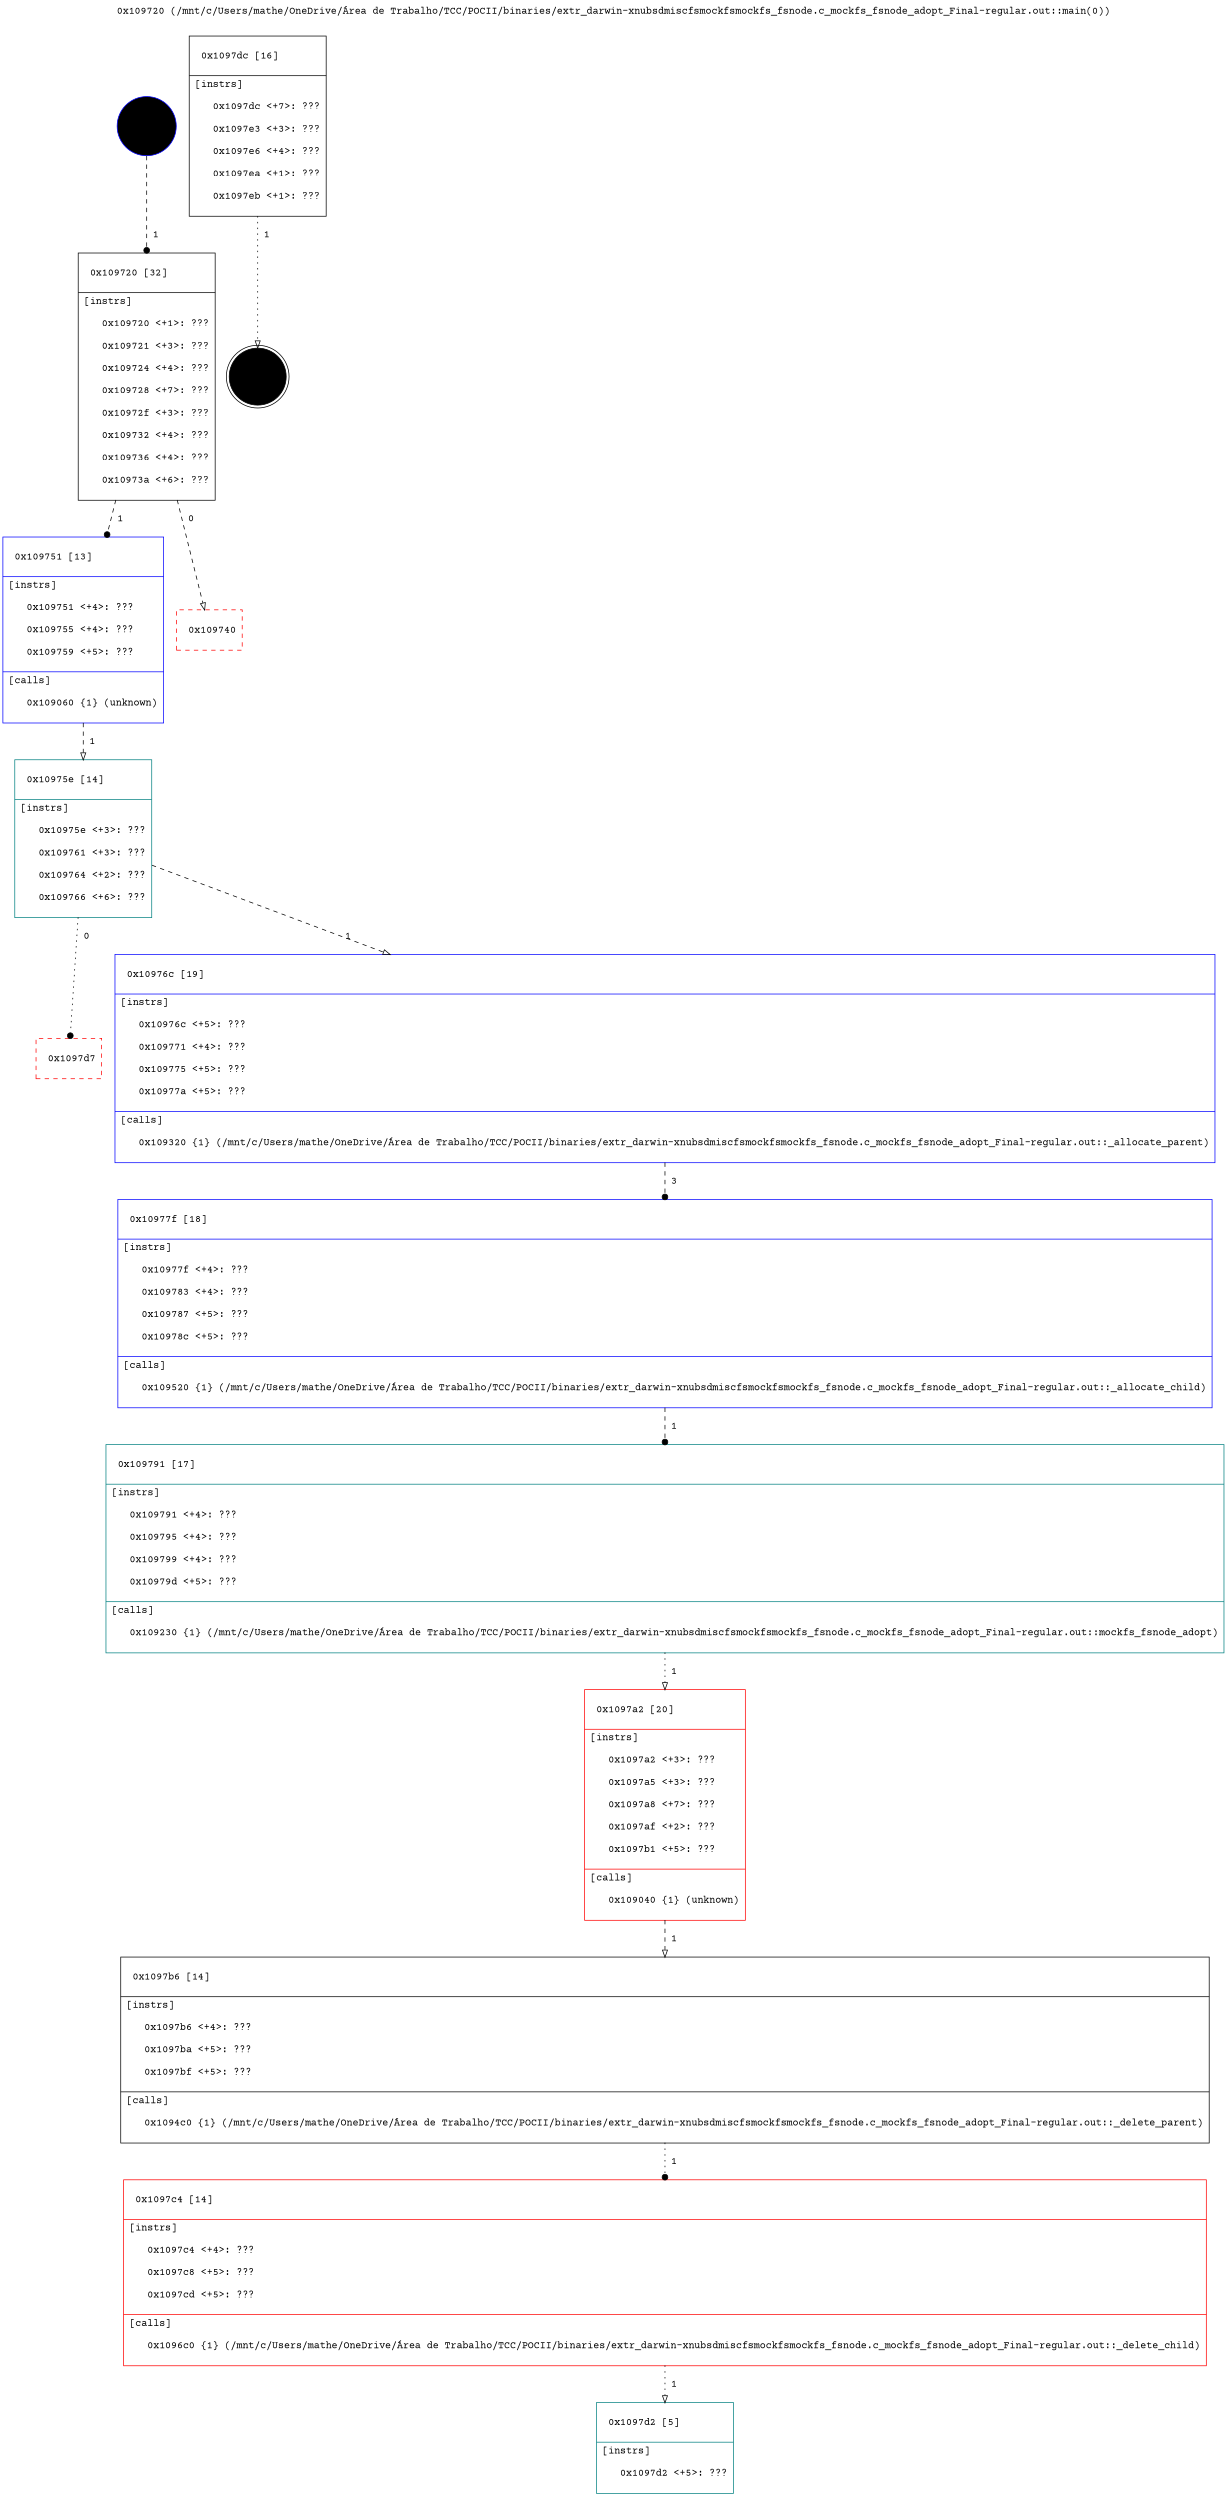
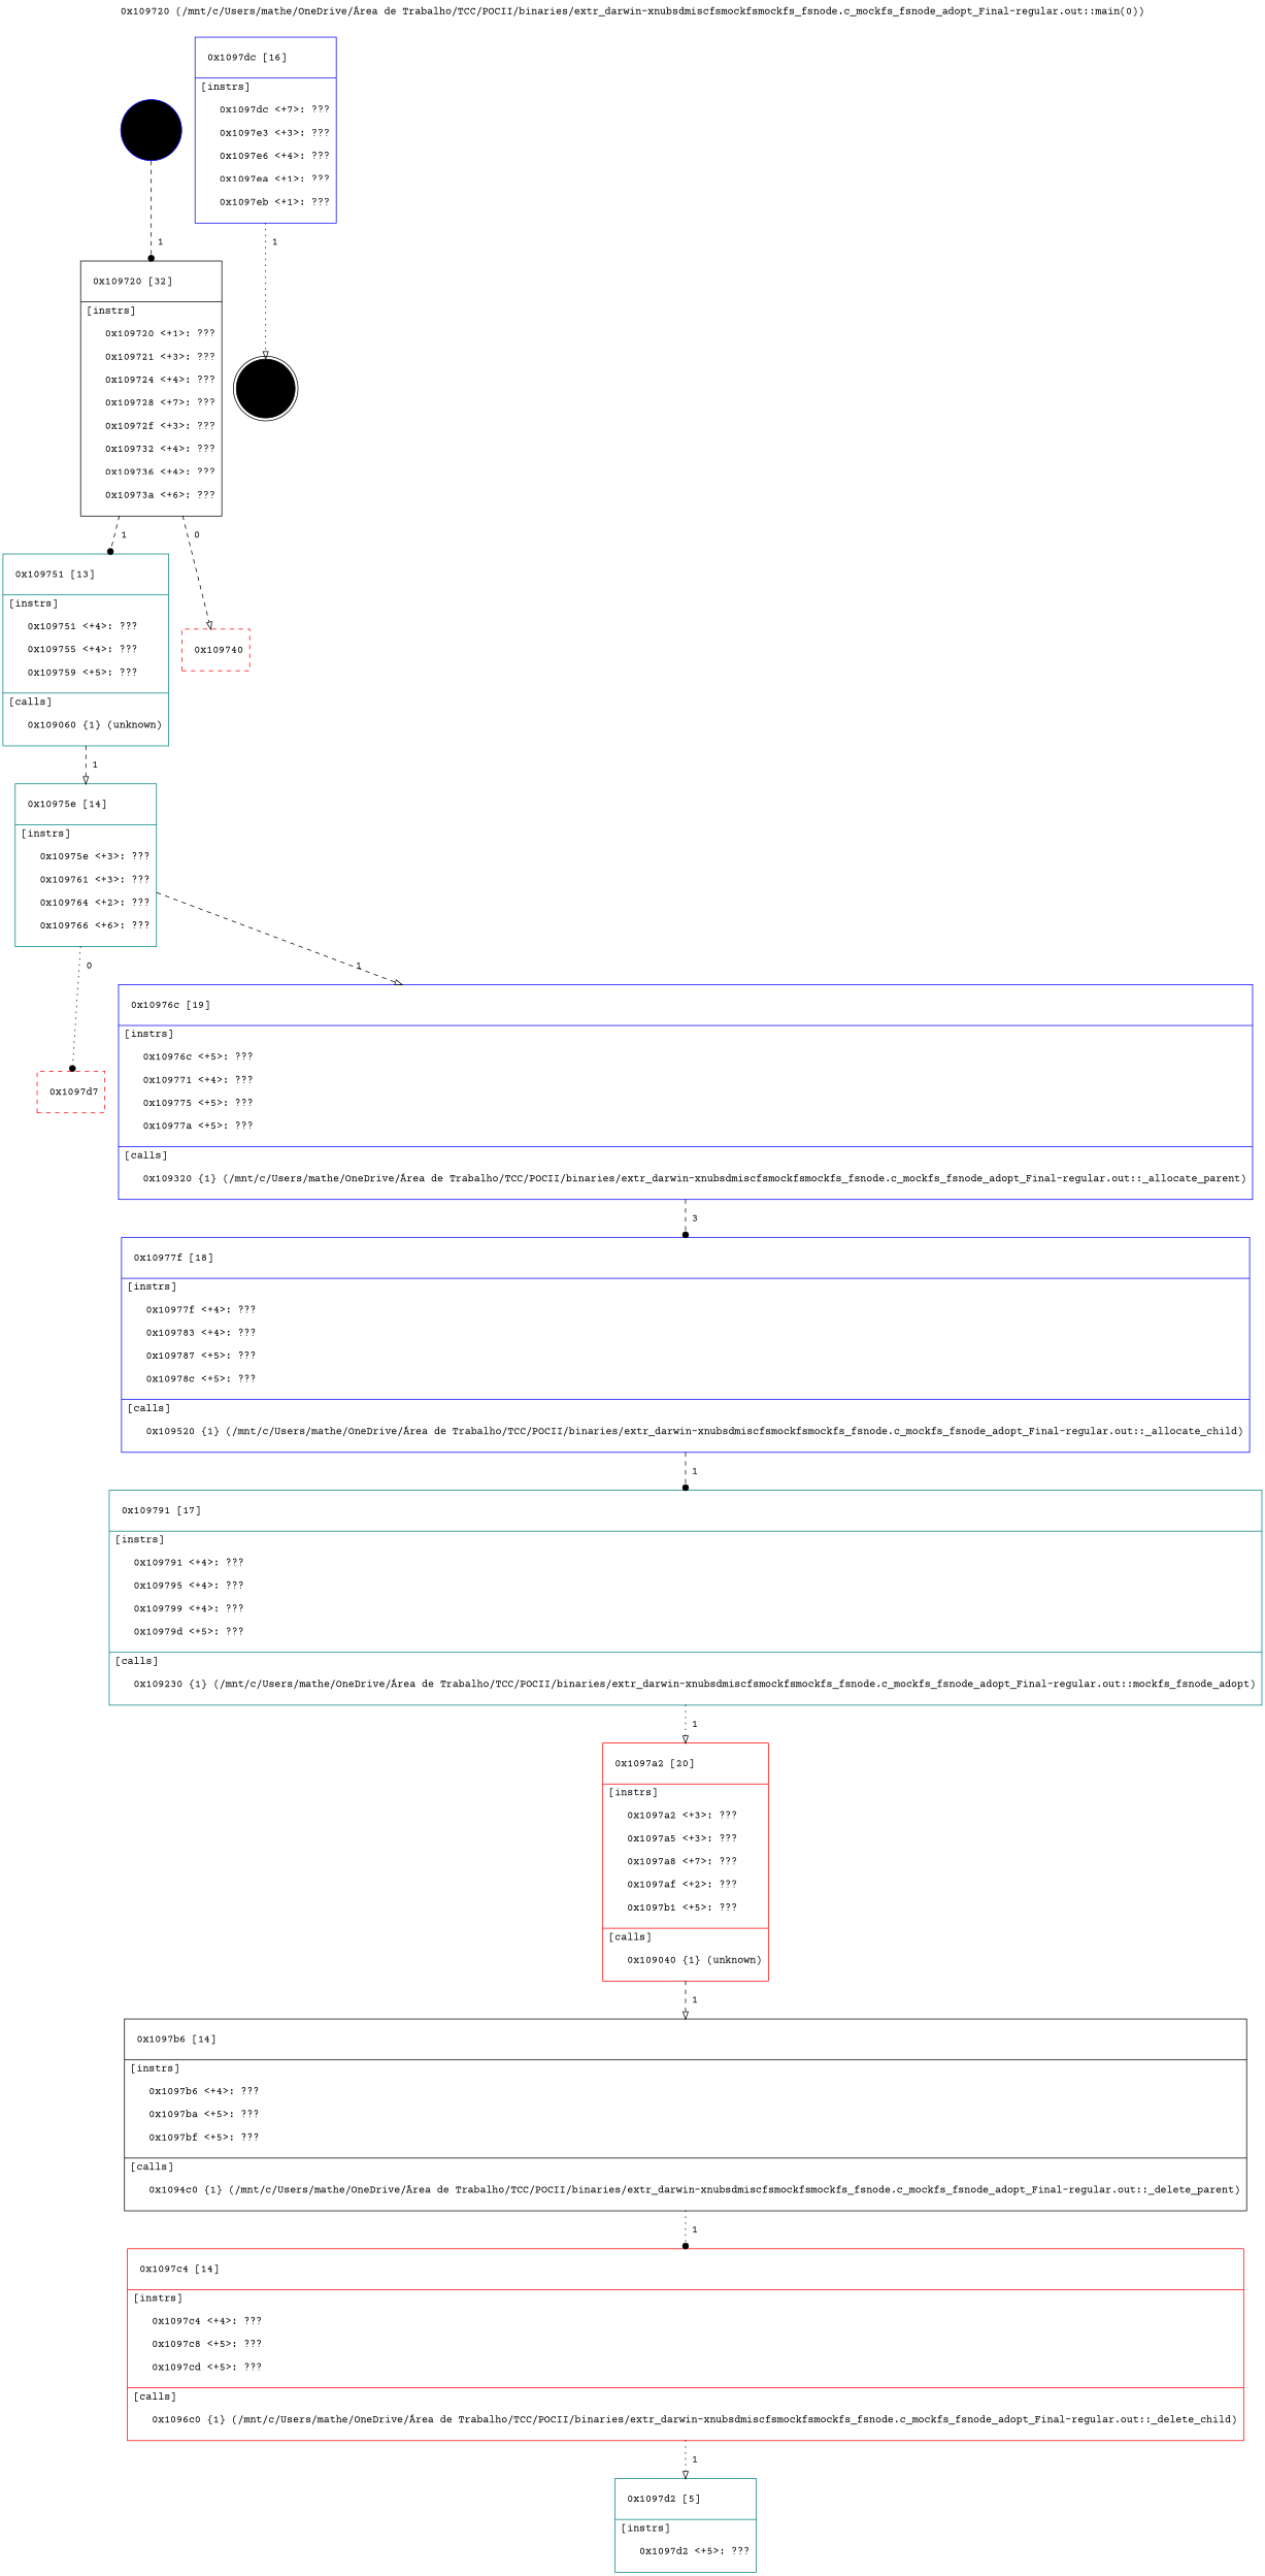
  digraph {
    fontname="Courier Prime"
    label="0x109720 (/mnt/c/Users/mathe/OneDrive/Área de Trabalho/TCC/POCII/binaries/extr_darwin-xnubsdmiscfsmockfsmockfs_fsnode.c_mockfs_fsnode_adopt_Final-regular.out::main(0))"
    labelloc=t
    node [color=black fontname="Courier Prime" shape=record]
    edge [arrowhead=onormal fontname="Courier Prime" style=dashed]
    Entry [color=blue fillcolor=black height=0.3 shape=circle style=filled width=0.3]
    n2 [label="{\n     0x109720 [32]\l\n     | [instrs]\l\n     &nbsp;&nbsp;0x109720 \<+1\>: ???\l\n     &nbsp;&nbsp;0x109721 \<+3\>: ???\l\n     &nbsp;&nbsp;0x109724 \<+4\>: ???\l\n     &nbsp;&nbsp;0x109728 \<+7\>: ???\l\n     &nbsp;&nbsp;0x10972f \<+3\>: ???\l\n     &nbsp;&nbsp;0x109732 \<+4\>: ???\l\n     &nbsp;&nbsp;0x109736 \<+4\>: ???\l\n     &nbsp;&nbsp;0x10973a \<+6\>: ???\l\n  }"]
-   n3 [color=blue label="{\n     0x109751 [13]\l\n     | [instrs]\l\n     &nbsp;&nbsp;0x109751 \<+4\>: ???\l\n     &nbsp;&nbsp;0x109755 \<+4\>: ???\l\n     &nbsp;&nbsp;0x109759 \<+5\>: ???\l\n     | [calls]\l\n     &nbsp;&nbsp;0x109060 \{1\} (unknown)\l\n  }"]
+   n3 [color=teal label="{\n     0x109751 [13]\l\n     | [instrs]\l\n     &nbsp;&nbsp;0x109751 \<+4\>: ???\l\n     &nbsp;&nbsp;0x109755 \<+4\>: ???\l\n     &nbsp;&nbsp;0x109759 \<+5\>: ???\l\n     | [calls]\l\n     &nbsp;&nbsp;0x109060 \{1\} (unknown)\l\n  }"]
    n4 [color=red label="{\n     0x109740\l\n  }" style=dashed]
    n5 [color=teal label="{\n     0x10975e [14]\l\n     | [instrs]\l\n     &nbsp;&nbsp;0x10975e \<+3\>: ???\l\n     &nbsp;&nbsp;0x109761 \<+3\>: ???\l\n     &nbsp;&nbsp;0x109764 \<+2\>: ???\l\n     &nbsp;&nbsp;0x109766 \<+6\>: ???\l\n  }"]
    n6 [color=red label="{\n     0x1097d7\l\n  }" style=dashed]
    n7 [color=blue label="{\n     0x10976c [19]\l\n     | [instrs]\l\n     &nbsp;&nbsp;0x10976c \<+5\>: ???\l\n     &nbsp;&nbsp;0x109771 \<+4\>: ???\l\n     &nbsp;&nbsp;0x109775 \<+5\>: ???\l\n     &nbsp;&nbsp;0x10977a \<+5\>: ???\l\n     | [calls]\l\n     &nbsp;&nbsp;0x109320 \{1\} (/mnt/c/Users/mathe/OneDrive/Área de Trabalho/TCC/POCII/binaries/extr_darwin-xnubsdmiscfsmockfsmockfs_fsnode.c_mockfs_fsnode_adopt_Final-regular.out::_allocate_parent)\l\n  }"]
    n8 [color=blue label="{\n     0x10977f [18]\l\n     | [instrs]\l\n     &nbsp;&nbsp;0x10977f \<+4\>: ???\l\n     &nbsp;&nbsp;0x109783 \<+4\>: ???\l\n     &nbsp;&nbsp;0x109787 \<+5\>: ???\l\n     &nbsp;&nbsp;0x10978c \<+5\>: ???\l\n     | [calls]\l\n     &nbsp;&nbsp;0x109520 \{1\} (/mnt/c/Users/mathe/OneDrive/Área de Trabalho/TCC/POCII/binaries/extr_darwin-xnubsdmiscfsmockfsmockfs_fsnode.c_mockfs_fsnode_adopt_Final-regular.out::_allocate_child)\l\n  }"]
    n9 [color=teal label="{\n     0x109791 [17]\l\n     | [instrs]\l\n     &nbsp;&nbsp;0x109791 \<+4\>: ???\l\n     &nbsp;&nbsp;0x109795 \<+4\>: ???\l\n     &nbsp;&nbsp;0x109799 \<+4\>: ???\l\n     &nbsp;&nbsp;0x10979d \<+5\>: ???\l\n     | [calls]\l\n     &nbsp;&nbsp;0x109230 \{1\} (/mnt/c/Users/mathe/OneDrive/Área de Trabalho/TCC/POCII/binaries/extr_darwin-xnubsdmiscfsmockfsmockfs_fsnode.c_mockfs_fsnode_adopt_Final-regular.out::mockfs_fsnode_adopt)\l\n  }"]
    Exit [fillcolor=black height=0.3 peripheries=2 shape=circle style=filled width=0.3]
    n11 [color=red label="{\n     0x1097a2 [20]\l\n     | [instrs]\l\n     &nbsp;&nbsp;0x1097a2 \<+3\>: ???\l\n     &nbsp;&nbsp;0x1097a5 \<+3\>: ???\l\n     &nbsp;&nbsp;0x1097a8 \<+7\>: ???\l\n     &nbsp;&nbsp;0x1097af \<+2\>: ???\l\n     &nbsp;&nbsp;0x1097b1 \<+5\>: ???\l\n     | [calls]\l\n     &nbsp;&nbsp;0x109040 \{1\} (unknown)\l\n  }"]
    n12 [label="{\n     0x1097b6 [14]\l\n     | [instrs]\l\n     &nbsp;&nbsp;0x1097b6 \<+4\>: ???\l\n     &nbsp;&nbsp;0x1097ba \<+5\>: ???\l\n     &nbsp;&nbsp;0x1097bf \<+5\>: ???\l\n     | [calls]\l\n     &nbsp;&nbsp;0x1094c0 \{1\} (/mnt/c/Users/mathe/OneDrive/Área de Trabalho/TCC/POCII/binaries/extr_darwin-xnubsdmiscfsmockfsmockfs_fsnode.c_mockfs_fsnode_adopt_Final-regular.out::_delete_parent)\l\n  }"]
    n13 [color=red label="{\n     0x1097c4 [14]\l\n     | [instrs]\l\n     &nbsp;&nbsp;0x1097c4 \<+4\>: ???\l\n     &nbsp;&nbsp;0x1097c8 \<+5\>: ???\l\n     &nbsp;&nbsp;0x1097cd \<+5\>: ???\l\n     | [calls]\l\n     &nbsp;&nbsp;0x1096c0 \{1\} (/mnt/c/Users/mathe/OneDrive/Área de Trabalho/TCC/POCII/binaries/extr_darwin-xnubsdmiscfsmockfsmockfs_fsnode.c_mockfs_fsnode_adopt_Final-regular.out::_delete_child)\l\n  }"]
    n14 [color=teal label="{\n     0x1097d2 [5]\l\n     | [instrs]\l\n     &nbsp;&nbsp;0x1097d2 \<+5\>: ???\l\n  }"]
-   n15 [label="{\n     0x1097dc [16]\l\n     | [instrs]\l\n     &nbsp;&nbsp;0x1097dc \<+7\>: ???\l\n     &nbsp;&nbsp;0x1097e3 \<+3\>: ???\l\n     &nbsp;&nbsp;0x1097e6 \<+4\>: ???\l\n     &nbsp;&nbsp;0x1097ea \<+1\>: ???\l\n     &nbsp;&nbsp;0x1097eb \<+1\>: ???\l\n  }"]
+   n15 [color=blue label="{\n     0x1097dc [16]\l\n     | [instrs]\l\n     &nbsp;&nbsp;0x1097dc \<+7\>: ???\l\n     &nbsp;&nbsp;0x1097e3 \<+3\>: ???\l\n     &nbsp;&nbsp;0x1097e6 \<+4\>: ???\l\n     &nbsp;&nbsp;0x1097ea \<+1\>: ???\l\n     &nbsp;&nbsp;0x1097eb \<+1\>: ???\l\n  }"]
    Entry -> n2 [arrowhead=dot label=" 1"]
    n2 -> n3 [arrowhead=dot label=" 1"]
    n2 -> n4 [label=" 0"]
    n3 -> n5 [label=" 1"]
    n5 -> n6 [arrowhead=dot label=" 0" style=dotted]
    n5 -> n7 [label=" 1"]
    n7 -> n8 [arrowhead=dot label=" 3"]
    n8 -> n9 [arrowhead=dot label=" 1"]
    n9 -> n11 [label=" 1" style=dotted]
    n11 -> n12 [label=" 1"]
    n12 -> n13 [arrowhead=dot label=" 1" style=dotted]
    n13 -> n14 [label=" 1" style=dotted]
    n15 -> Exit [label=" 1" style=dotted]
  }
